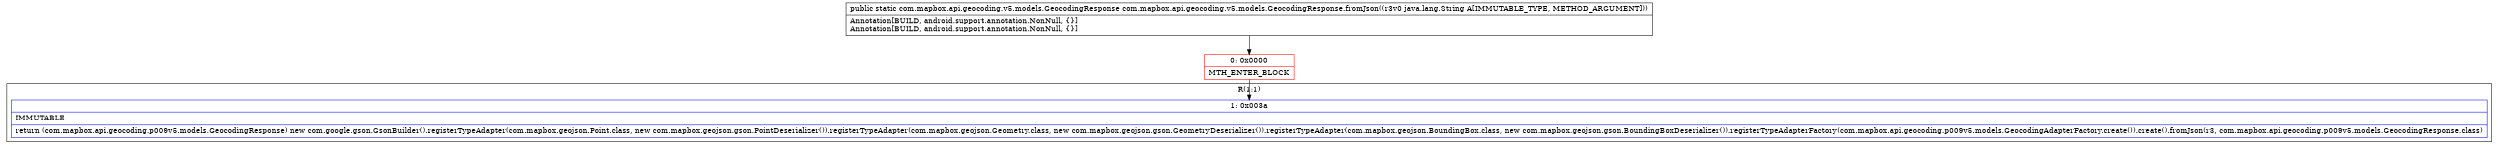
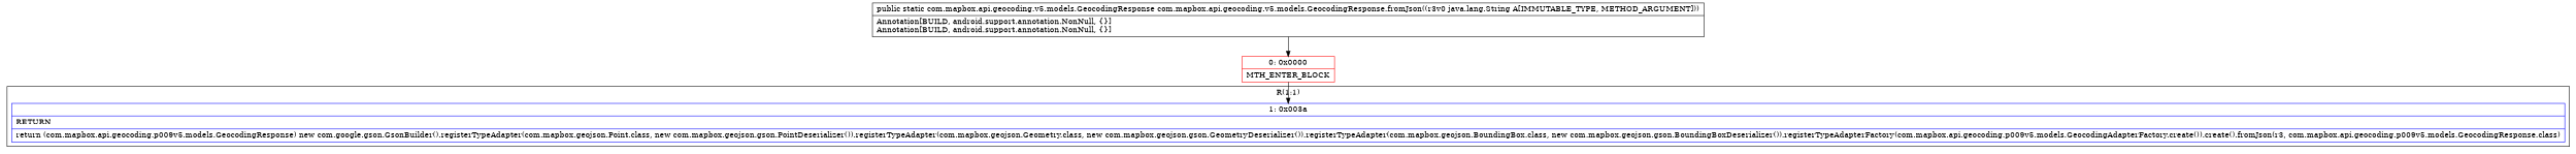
  digraph {
    node [shape=record]
-   n1 [color=blue label="{1\:\ 0x003a|IMMUTABLE\l|return (com.mapbox.api.geocoding.p009v5.models.GeocodingResponse) new com.google.gson.GsonBuilder().registerTypeAdapter(com.mapbox.geojson.Point.class, new com.mapbox.geojson.gson.PointDeserializer()).registerTypeAdapter(com.mapbox.geojson.Geometry.class, new com.mapbox.geojson.gson.GeometryDeserializer()).registerTypeAdapter(com.mapbox.geojson.BoundingBox.class, new com.mapbox.geojson.gson.BoundingBoxDeserializer()).registerTypeAdapterFactory(com.mapbox.api.geocoding.p009v5.models.GeocodingAdapterFactory.create()).create().fromJson(r3, com.mapbox.api.geocoding.p009v5.models.GeocodingResponse.class)\l}"]
+   n1 [color=blue label="{1\:\ 0x003a|RETURN\l|return (com.mapbox.api.geocoding.p009v5.models.GeocodingResponse) new com.google.gson.GsonBuilder().registerTypeAdapter(com.mapbox.geojson.Point.class, new com.mapbox.geojson.gson.PointDeserializer()).registerTypeAdapter(com.mapbox.geojson.Geometry.class, new com.mapbox.geojson.gson.GeometryDeserializer()).registerTypeAdapter(com.mapbox.geojson.BoundingBox.class, new com.mapbox.geojson.gson.BoundingBoxDeserializer()).registerTypeAdapterFactory(com.mapbox.api.geocoding.p009v5.models.GeocodingAdapterFactory.create()).create().fromJson(r3, com.mapbox.api.geocoding.p009v5.models.GeocodingResponse.class)\l}"]
    n2 [color=red label="{0\:\ 0x0000|MTH_ENTER_BLOCK\l}"]
    n3 [label="{public static com.mapbox.api.geocoding.v5.models.GeocodingResponse com.mapbox.api.geocoding.v5.models.GeocodingResponse.fromJson((r3v0 java.lang.String A[IMMUTABLE_TYPE, METHOD_ARGUMENT]))  | Annotation[BUILD, android.support.annotation.NonNull, \{\}]\lAnnotation[BUILD, android.support.annotation.NonNull, \{\}]\l}"]
    subgraph cluster_1 {
      label="R(1:1)"
      n1
    }
    n2 -> n1
    n3 -> n2
  }
